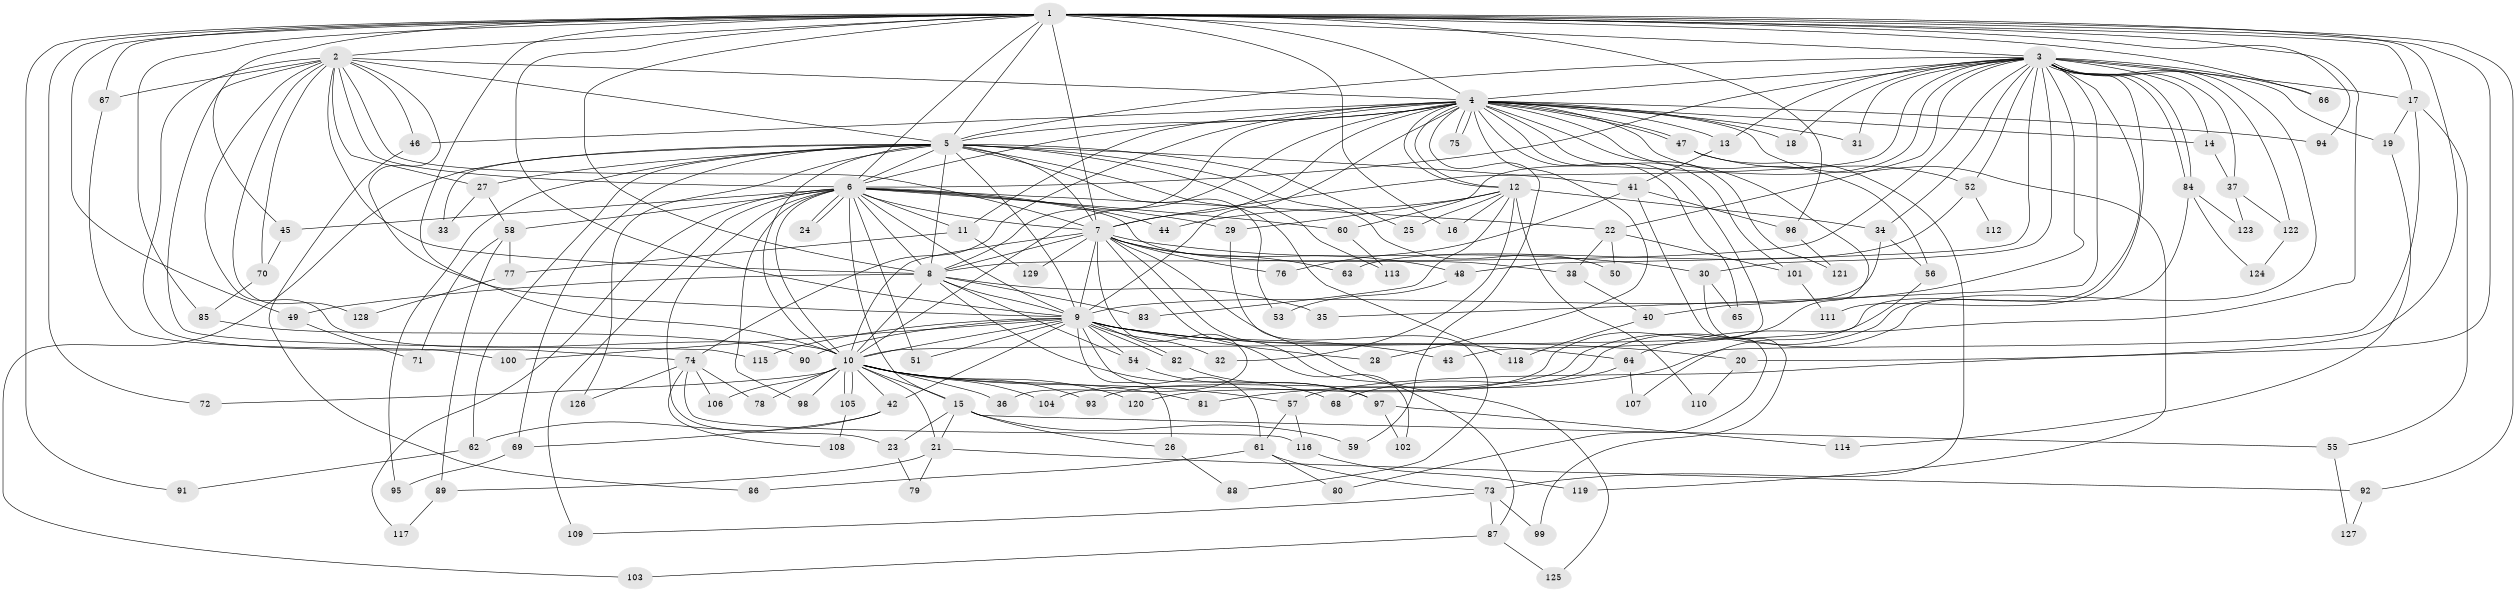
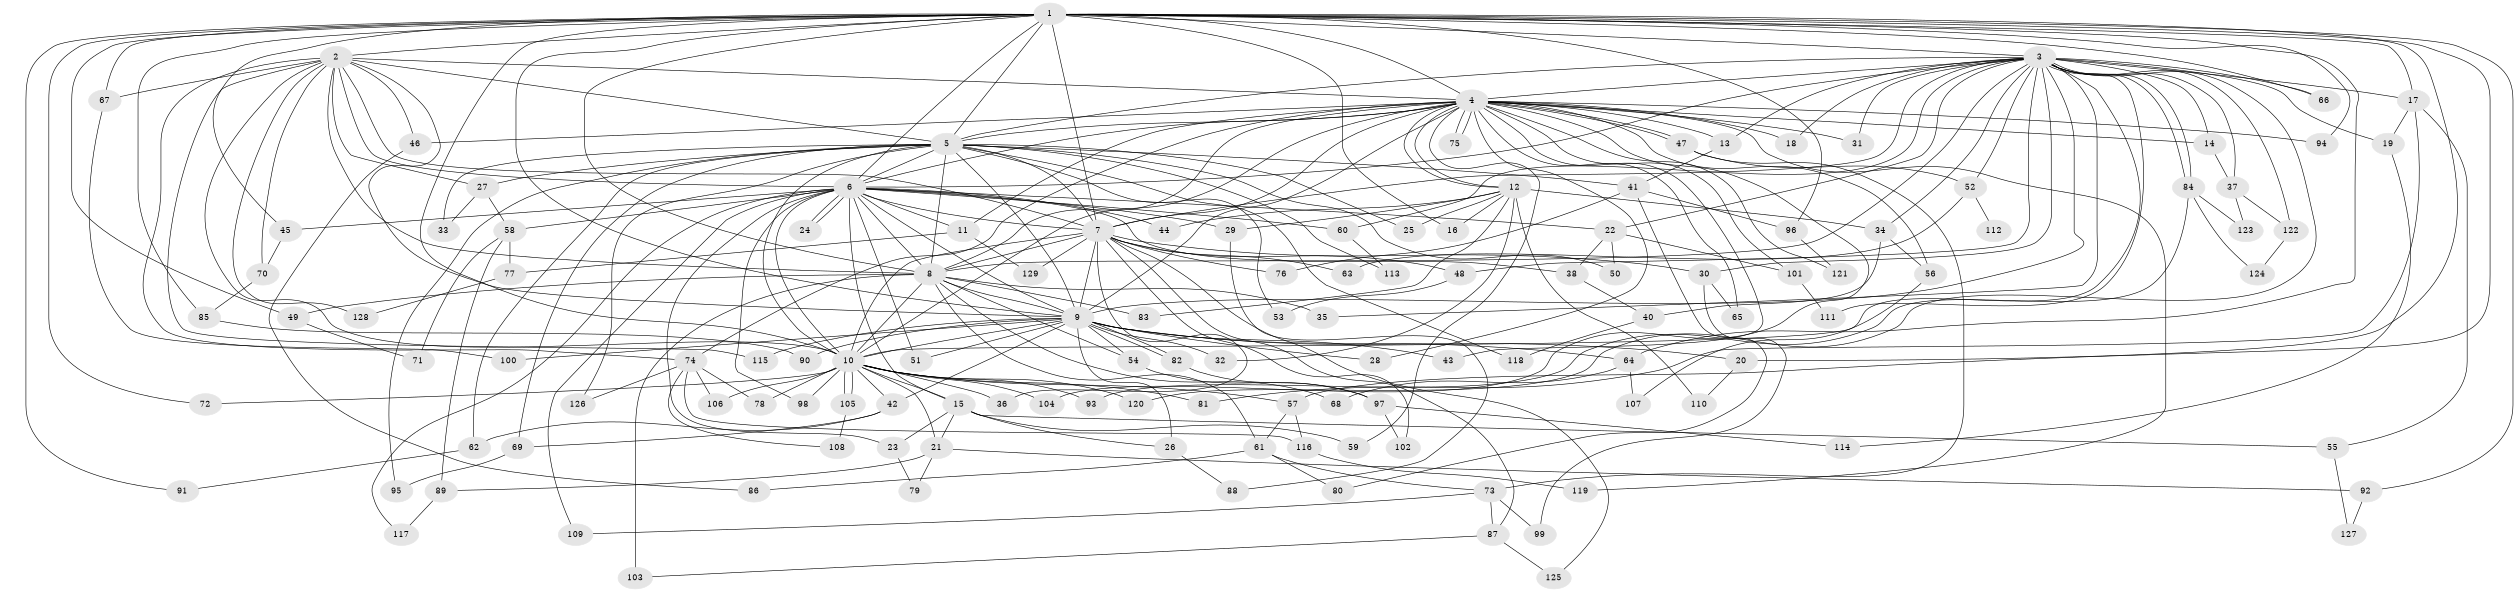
  graph {
    node [color=gray90 style=filled]
    1
    2
    3
    4
    5
    6
    7
    8
    9
    10
    16
    17
    20
    45
    49
    57
    64
    66
    67
    72
    85
    91
    92
    94
    96
    27
    46
    70
    74
    115
    128
    13
    14
    18
    19
    22
    30
    31
    34
    35
    37
    48
    52
    60
    84
    111
    120
    122
    11
    12
    28
    43
    47
    56
    59
    65
    75
    101
    104
    119
    121
    25
    33
    41
    50
    53
    62
    69
    95
    103
    113
    118
    126
    15
    23
    24
    29
    38
    44
    51
    58
    98
    109
    117
    36
    63
    76
    87
    102
    125
    129
    54
    61
    68
    83
    26
    32
    42
    82
    90
    100
    21
    78
    81
    93
    105
    106
    55
    110
    71
    116
    107
    127
    86
    108
    114
    99
    40
    123
    112
    124
    77
    73
    80
    79
    88
    89
    97
    1 -- 2
    1 -- 3
    1 -- 4
    1 -- 5
    1 -- 6
    1 -- 7
    1 -- 8
    1 -- 9
    1 -- 10
    1 -- 16
    1 -- 17
    1 -- 20
    1 -- 45
    1 -- 49
    1 -- 57
    1 -- 64
    1 -- 66
    1 -- 67
    1 -- 72
    1 -- 85
    1 -- 91
    1 -- 92
    1 -- 94
    1 -- 96
    2 -- 4
    2 -- 5
    2 -- 6
    2 -- 7
    2 -- 8
    2 -- 9
    2 -- 10
    2 -- 67
    2 -- 27
    2 -- 46
    2 -- 70
    2 -- 74
    2 -- 115
    2 -- 128
    3 -- 4
    3 -- 5
    3 -- 6
    3 -- 7
    3 -- 8
    3 -- 9
    3 -- 10
    3 -- 17
    3 -- 66
    3 -- 13
    3 -- 14
    3 -- 18
    3 -- 19
    3 -- 22
    3 -- 30
    3 -- 31
    3 -- 34
    3 -- 35
    3 -- 37
    3 -- 48
    3 -- 52
    3 -- 60
    3 -- 84
    3 -- 84
    3 -- 111
    3 -- 120
    3 -- 122
    4 -- 5
    4 -- 6
    4 -- 7
    4 -- 8
    4 -- 9
    4 -- 10
    4 -- 94
    4 -- 46
    4 -- 74
    4 -- 13
    4 -- 14
    4 -- 18
    4 -- 31
    4 -- 11
    4 -- 12
    4 -- 12
    4 -- 28
    4 -- 43
    4 -- 47
    4 -- 47
    4 -- 56
    4 -- 59
    4 -- 65
    4 -- 75
    4 -- 75
    4 -- 101
    4 -- 104
    4 -- 119
    4 -- 121
    5 -- 6
    5 -- 7
    5 -- 8
    5 -- 9
    5 -- 10
    5 -- 27
    5 -- 25
    5 -- 33
    5 -- 41
    5 -- 50
    5 -- 53
    5 -- 62
    5 -- 69
    5 -- 95
-   5 -- 103
+   8 -- 103
    5 -- 113
    5 -- 118
    5 -- 126
    6 -- 7
    6 -- 8
    6 -- 9
    6 -- 10
    6 -- 45
    6 -- 22
    6 -- 60
    6 -- 11
    6 -- 15
    6 -- 23
    6 -- 24
    6 -- 24
    6 -- 29
    6 -- 38
    6 -- 44
    6 -- 51
    6 -- 58
    6 -- 98
    6 -- 109
    6 -- 117
    7 -- 8
    7 -- 9
    7 -- 10
    7 -- 30
    7 -- 48
    7 -- 36
    7 -- 63
    7 -- 76
    7 -- 87
    7 -- 102
    7 -- 125
    7 -- 129
    8 -- 9
    8 -- 10
    8 -- 49
    8 -- 35
    8 -- 54
-   9 -- 61
+   8 -- 61
    8 -- 68
    8 -- 83
    9 -- 10
    9 -- 20
    9 -- 64
    9 -- 115
    9 -- 28
    9 -- 43
    9 -- 51
    9 -- 54
    9 -- 26
    9 -- 32
    9 -- 42
    9 -- 82
    9 -- 82
    9 -- 90
    9 -- 100
    10 -- 57
    10 -- 72
    10 -- 120
    10 -- 104
    10 -- 15
    10 -- 98
    10 -- 36
    10 -- 42
    10 -- 21
    10 -- 78
    10 -- 81
    10 -- 93
    10 -- 105
    10 -- 105
    10 -- 106
    17 -- 19
    17 -- 81
    17 -- 55
    20 -- 110
    45 -- 70
    49 -- 71
    57 -- 61
    57 -- 116
    64 -- 68
    64 -- 107
    67 -- 100
    85 -- 90
    92 -- 127
    96 -- 121
    27 -- 33
    27 -- 58
    46 -- 86
    70 -- 85
    74 -- 126
    74 -- 78
    74 -- 106
    74 -- 116
    74 -- 108
    13 -- 41
    14 -- 37
    19 -- 114
    22 -- 101
    22 -- 50
    22 -- 38
    30 -- 65
    30 -- 99
    34 -- 56
    34 -- 40
    37 -- 122
    37 -- 123
    48 -- 53
    52 -- 63
    52 -- 112
    60 -- 113
    84 -- 93
    84 -- 123
    84 -- 124
    122 -- 124
    11 -- 129
    11 -- 77
    12 -- 16
    12 -- 34
    12 -- 25
    12 -- 29
    12 -- 44
    12 -- 83
    12 -- 32
    12 -- 110
    47 -- 52
    47 -- 73
    56 -- 107
    101 -- 111
    41 -- 96
    41 -- 76
    41 -- 80
    62 -- 91
    69 -- 95
    15 -- 59
    15 -- 23
    15 -- 26
    15 -- 21
    15 -- 55
    23 -- 79
    29 -- 88
    38 -- 40
    58 -- 71
    58 -- 77
    58 -- 89
    87 -- 103
    87 -- 125
    54 -- 97
    61 -- 86
    61 -- 73
    61 -- 80
    26 -- 88
    42 -- 62
    42 -- 69
    82 -- 97
    21 -- 92
    21 -- 79
    21 -- 89
    105 -- 108
    55 -- 127
    116 -- 119
    40 -- 118
    77 -- 128
    73 -- 109
    73 -- 87
    73 -- 99
    89 -- 117
    97 -- 102
    97 -- 114
  }
